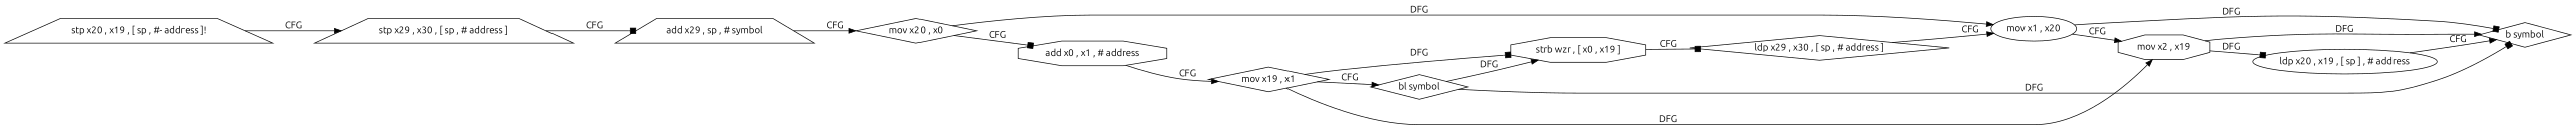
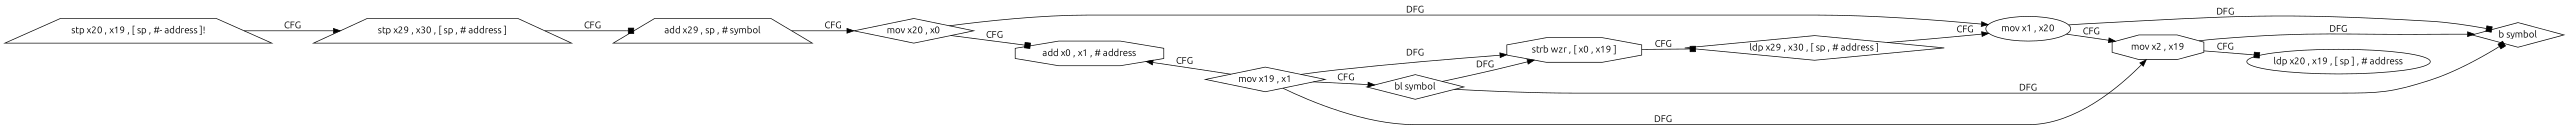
  digraph {
    fontname=Ubuntu
    rankdir=LR
    node [fontname=Ubuntu shape=diamond]
    edge [arrowhead=normal fontname=Ubuntu]
    n1 [label="stp x20 , x19 , [ sp , #- address ]!" shape=trapezium]
    n2 [label="stp x29 , x30 , [ sp , # address ]" shape=trapezium]
    n3 [label="add x29 , sp , # symbol" shape=trapezium]
    n4 [label="mov x20 , x0"]
    n5 [label="add x0 , x1 , # address" shape=octagon]
    n6 [label="mov x1 , x20" shape=ellipse]
    n7 [label="mov x19 , x1"]
    n8 [label="mov x2 , x19" shape=octagon]
    n9 [label="b symbol"]
    n10 [label="bl symbol"]
    n11 [label="strb wzr , [ x0 , x19 ]" shape=octagon]
    n12 [label="ldp x29 , x30 , [ sp , # address ]"]
    n13 [label="ldp x20 , x19 , [ sp ] , # address" shape=ellipse]
    n1 -> n2 [label=CFG]
    n2 -> n3 [arrowhead=box label=CFG]
    n3 -> n4 [label=CFG]
    n4 -> n5 [arrowhead=box label=CFG]
    n4 -> n6 [label=DFG]
-   n5 -> n7 [label=CFG]
+   n7 -> n5 [label=CFG]
    n6 -> n8 [label=CFG]
    n6 -> n9 [arrowhead=box label=DFG]
    n7 -> n8 [label=DFG]
    n7 -> n10 [label=CFG]
-   n7 -> n11 [arrowhead=box label=DFG]
+   n7 -> n11 [label=DFG]
    n8 -> n9 [label=DFG]
-   n8 -> n13 [arrowhead=box label=DFG]
+   n8 -> n13 [arrowhead=box label=CFG]
    n10 -> n9 [arrowhead=box label=DFG]
    n10 -> n11 [label=DFG]
    n11 -> n12 [arrowhead=box label=CFG]
    n12 -> n6 [label=CFG]
-   n13 -> n9 [label=CFG]
  }
